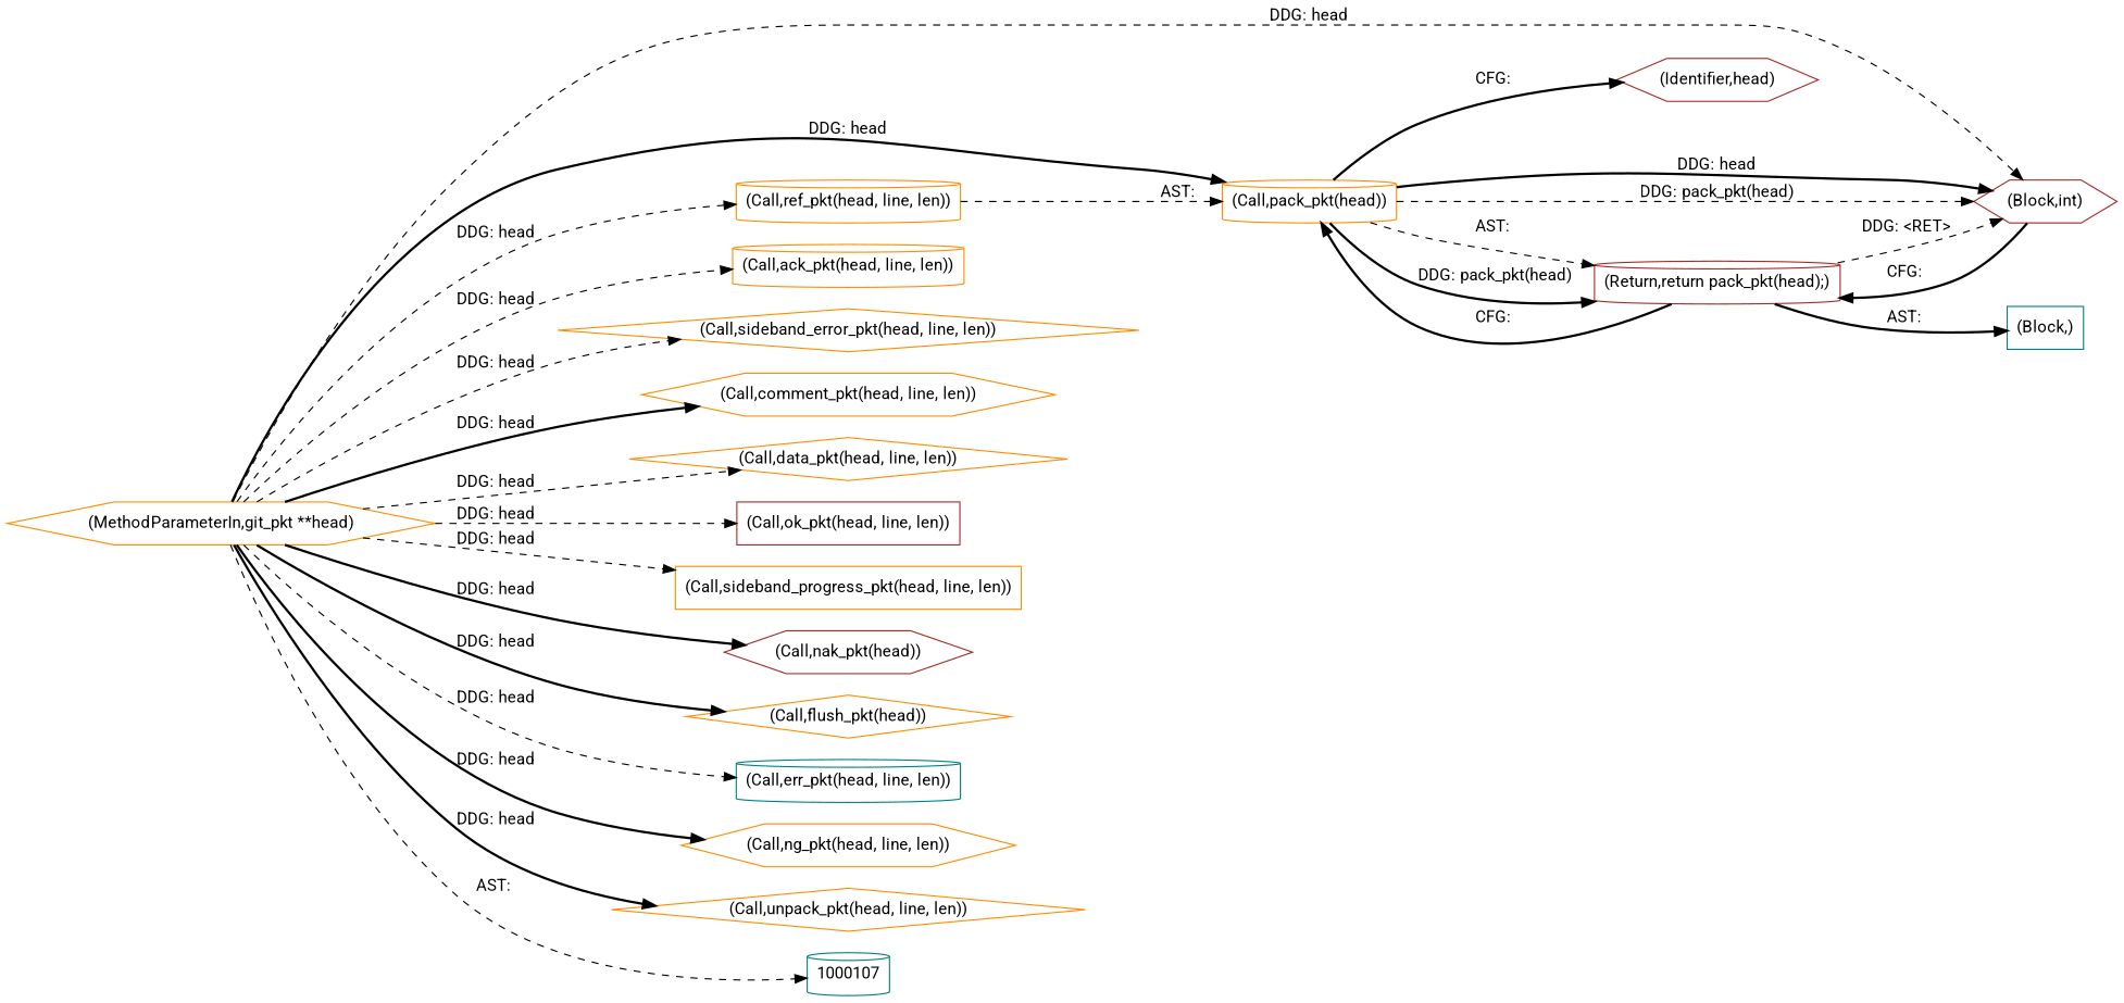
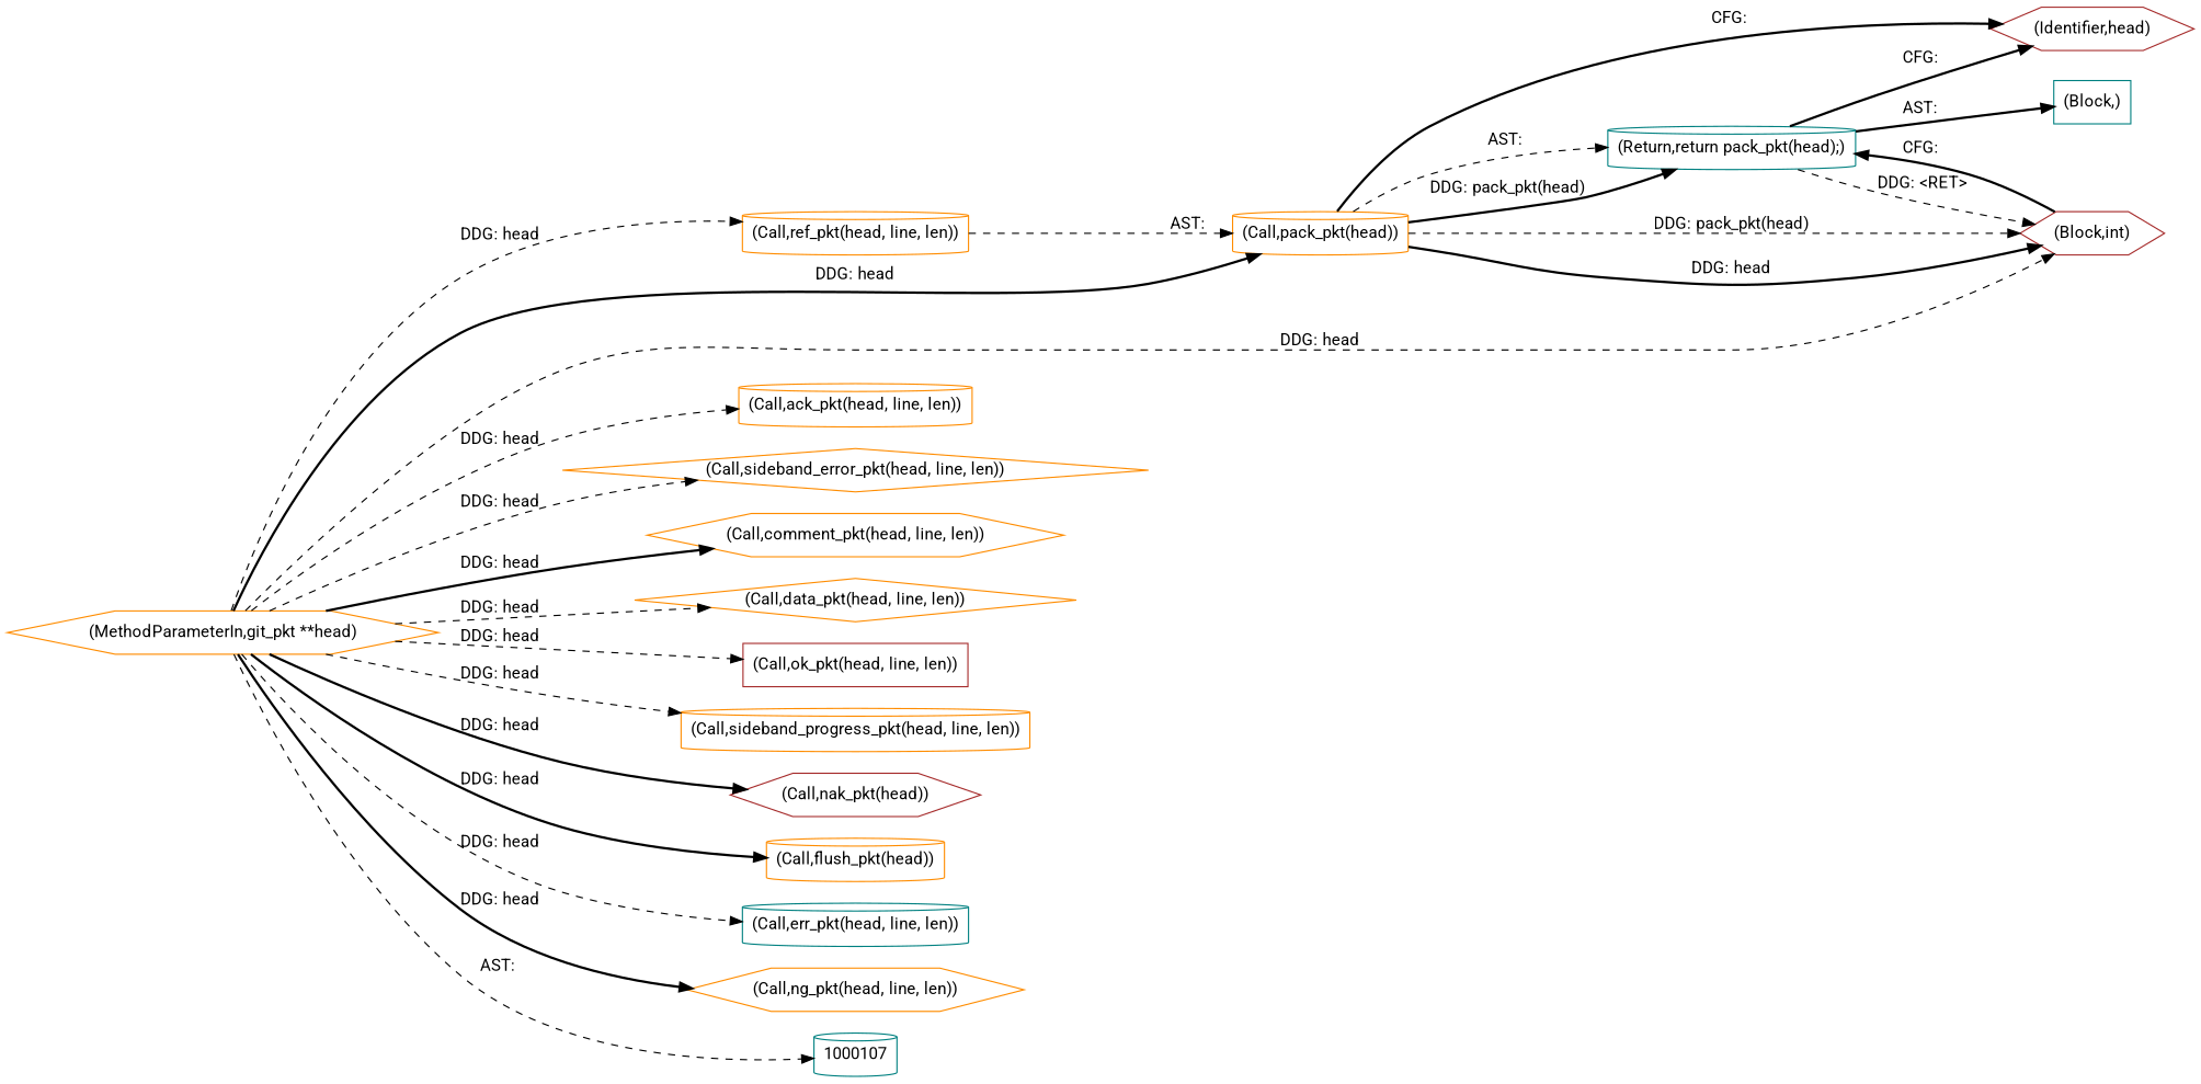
  digraph {
    fontname=Roboto
    rankdir=LR
    node [color=darkorange fontname=Roboto shape=cylinder]
    edge [fontname=Roboto style=dashed]
    n1 [label="(Call,pack_pkt(head))"]
-   n2 [color=brown label="(Return,return pack_pkt(head);)"]
+   n2 [color=teal label="(Return,return pack_pkt(head);)"]
    n3 [color=brown label="(Identifier,head)" shape=hexagon]
    n4 [color=brown label="(Block,int)" shape=hexagon]
    n5 [color=teal label="(Block,)" shape=box]
    n6 [label="(MethodParameterIn,git_pkt **head)" shape=hexagon]
    n7 [label="(Call,ref_pkt(head, line, len))"]
    n8 [label="(Call,ack_pkt(head, line, len))"]
    n9 [label="(Call,sideband_error_pkt(head, line, len))" shape=diamond]
    n10 [label="(Call,comment_pkt(head, line, len))" shape=hexagon]
    n11 [label="(Call,data_pkt(head, line, len))" shape=diamond]
    n12 [color=brown label="(Call,ok_pkt(head, line, len))" shape=box]
-   n13 [label="(Call,sideband_progress_pkt(head, line, len))" shape=box]
+   n13 [label="(Call,sideband_progress_pkt(head, line, len))"]
    n14 [color=brown label="(Call,nak_pkt(head))" shape=hexagon]
-   n15 [label="(Call,flush_pkt(head))" shape=diamond]
+   n15 [label="(Call,flush_pkt(head))"]
    n16 [color=teal label="(Call,err_pkt(head, line, len))"]
    n17 [label="(Call,ng_pkt(head, line, len))" shape=hexagon]
-   n18 [label="(Call,unpack_pkt(head, line, len))" shape=diamond]
    1000107 [color=teal]
    n1 -> n2 [label="AST: "]
    n1 -> n2 [label="DDG: pack_pkt(head)" style=bold]
    n1 -> n3 [label="CFG: " style=bold]
    n1 -> n4 [label="DDG: head" style=bold]
    n1 -> n4 [label="DDG: pack_pkt(head)"]
-   n2 -> n1 [label="CFG: " style=bold]
+   n2 -> n3 [label="CFG: " style=bold]
    n2 -> n4 [label="DDG: <RET>"]
    n2 -> n5 [label="AST: " style=bold]
    n4 -> n2 [label="CFG: " style=bold]
    n6 -> n1 [label="DDG: head" style=bold]
    n6 -> n4 [label="DDG: head"]
    n6 -> n7 [label="DDG: head"]
    n6 -> n8 [label="DDG: head"]
    n6 -> n9 [label="DDG: head"]
    n6 -> n10 [label="DDG: head" style=bold]
    n6 -> n11 [label="DDG: head"]
    n6 -> n12 [label="DDG: head"]
    n6 -> n13 [label="DDG: head"]
    n6 -> n14 [label="DDG: head" style=bold]
    n6 -> n15 [label="DDG: head" style=bold]
    n6 -> n16 [label="DDG: head"]
    n6 -> n17 [label="DDG: head" style=bold]
-   n6 -> n18 [label="DDG: head" style=bold]
    n6 -> 1000107 [label="AST: "]
    n7 -> n1 [label="AST: "]
  }
